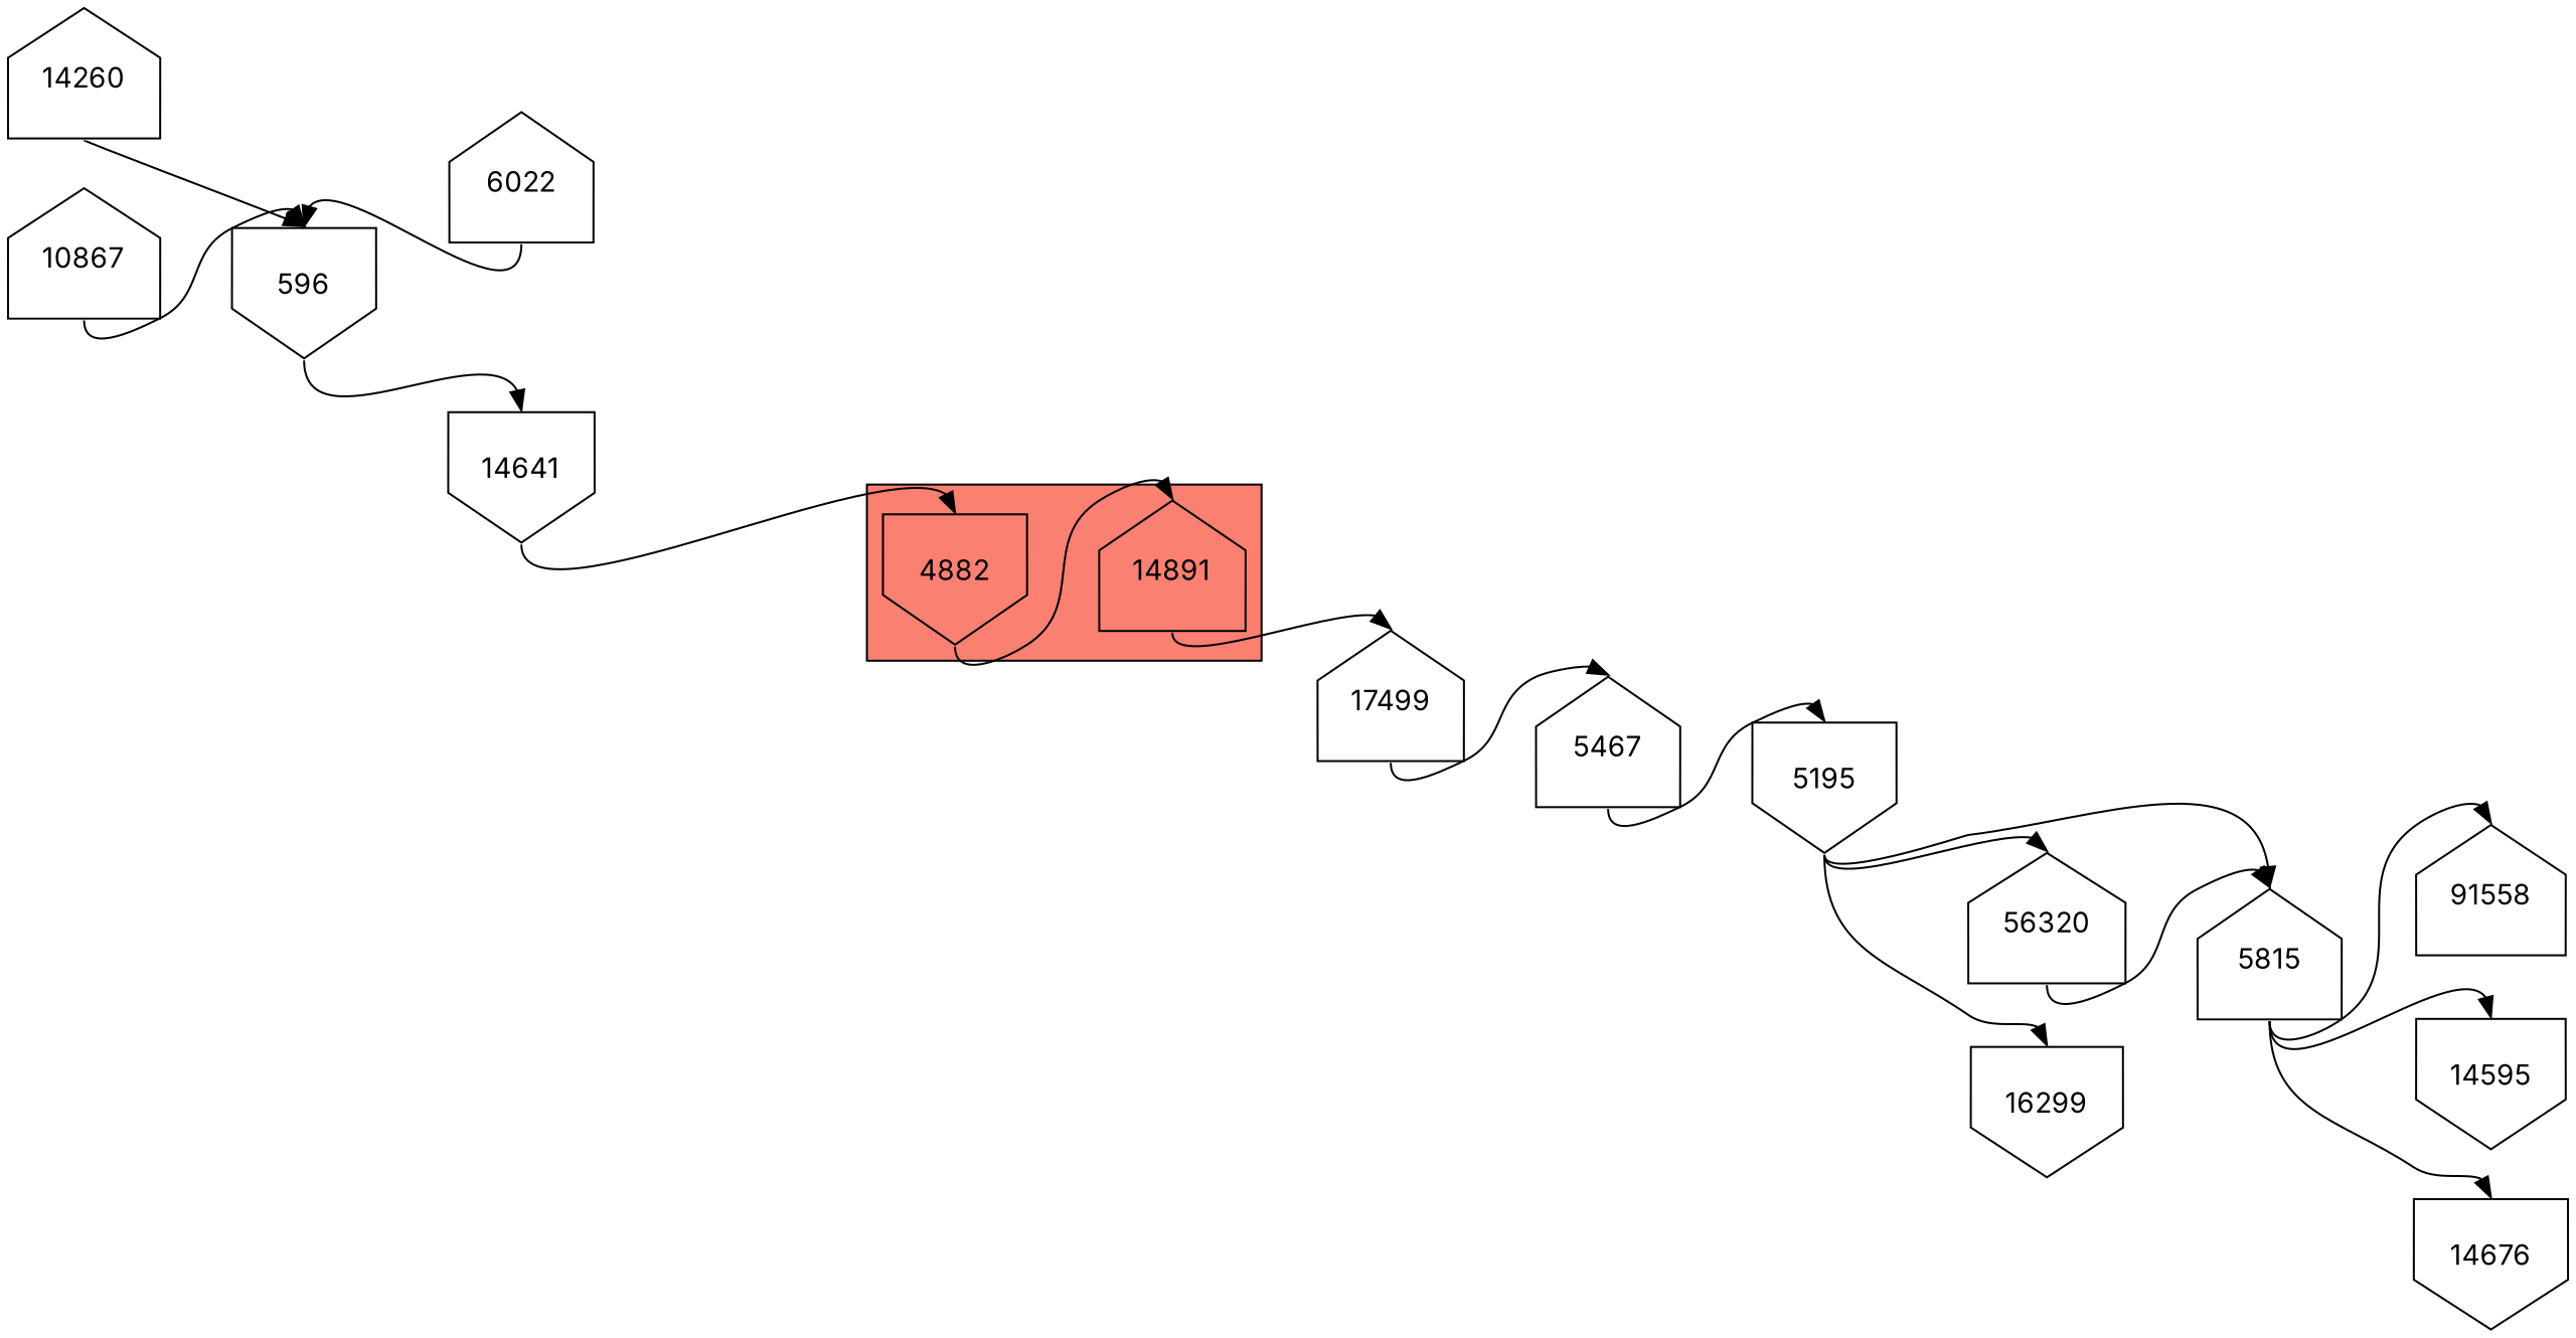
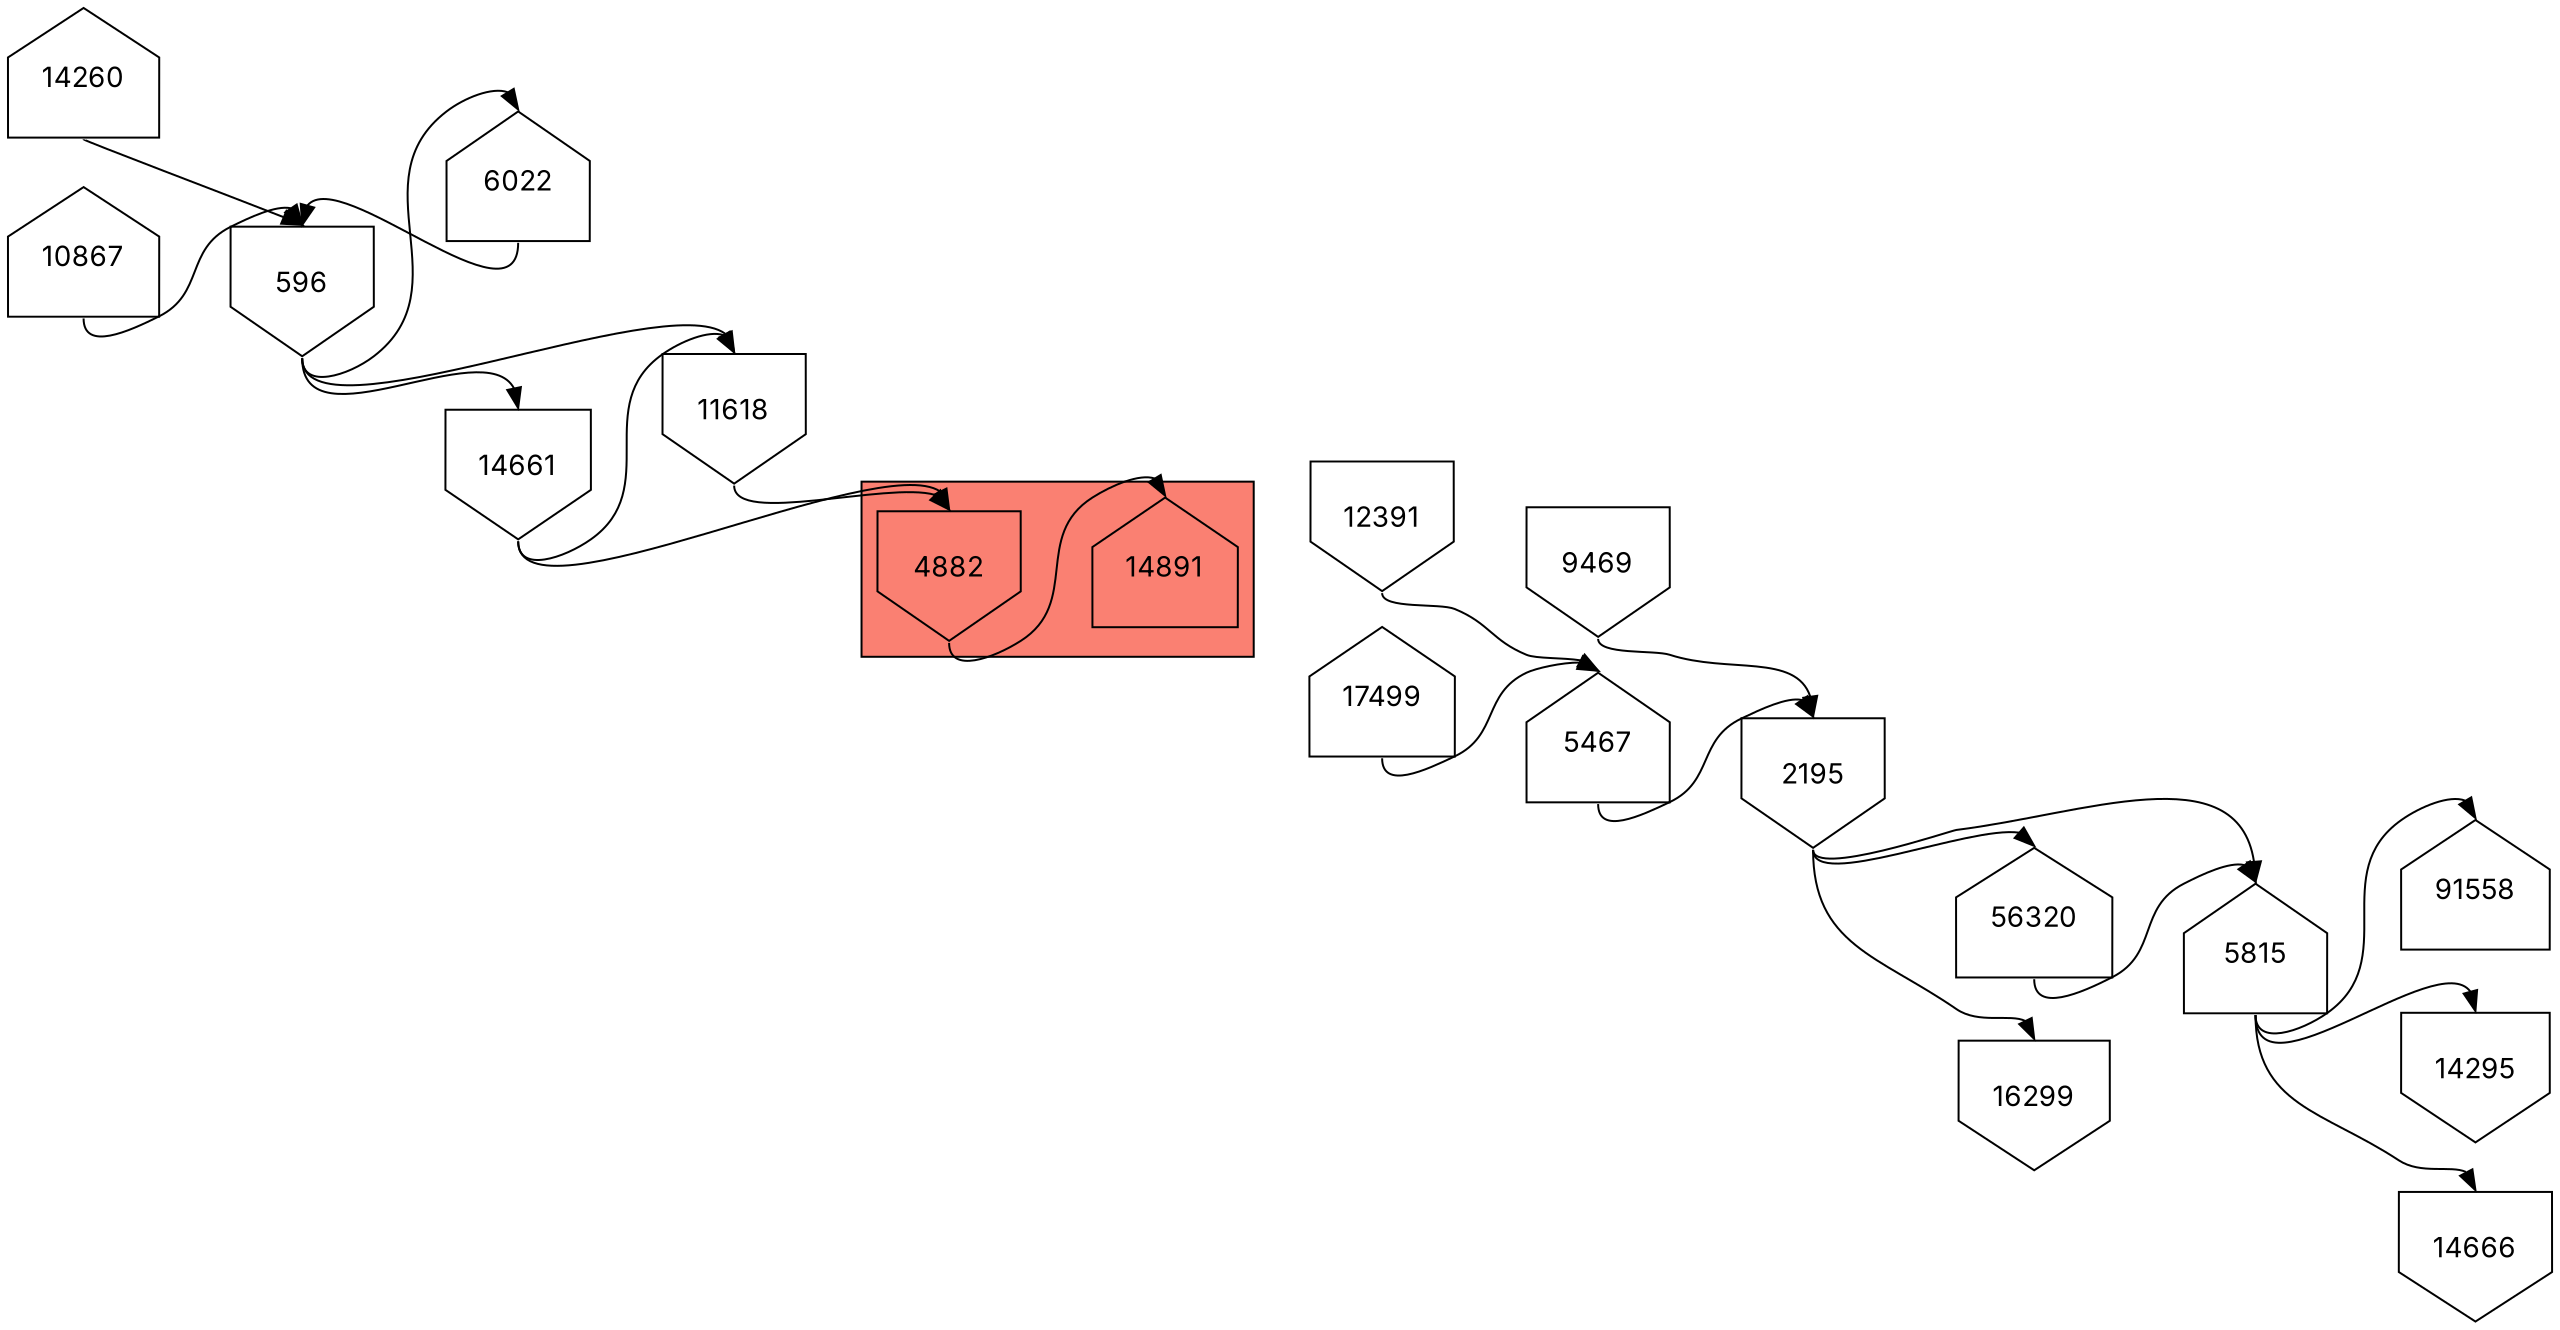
  digraph {
    fontname=Inter
    rankdir=LR
    node [fontname=Inter shape=invhouse]
    edge [fontname=Inter headport=n tailport=s]
    n1 [height=1 label=4882 width=1]
    14891 [height=1 shape=house width=1]
    17499 [height=1 shape=house width=1]
    5467 [height=1 shape=house width=1]
-   2195 [height=1 width=1 label=5195]
+   2195 [height=1 width=1]
    5815 [height=1 shape=house width=1]
    n7 [height=1 label=56320 shape=house width=1]
    16299 [height=1 width=1]
    n9 [height=1 label=91558 shape=house width=1]
-   14295 [height=1 width=1 label=14595]
-   14676 [height=1 width=1]
+   14295 [height=1 width=1]
+   14676 [height=1 width=1 label=14666]
+   9469 [height=1 width=1]
+   12391 [height=1 width=1]
+   11618 [height=1 width=1]
    596 [height=1 width=1]
    6022 [height=1 shape=house width=1]
-   14661 [height=1 width=1 label=14641]
+   14661 [height=1 width=1]
    n18 [height=1 label=14260 shape=house width=1]
    n19 [height=1 label=10867 shape=house width=1]
    subgraph cluster_1 {
      fillcolor=salmon
      style=filled
      n1
      14891
    }
    n1 -> 14891
-   14891 -> 17499
    17499 -> 5467
    5467 -> 2195
    2195 -> 5815
    2195 -> n7
    2195 -> 16299
    5815 -> n9
    5815 -> 14295
    5815 -> 14676
    n7 -> 5815
+   9469 -> 2195
+   12391 -> 5467
+   11618 -> n1
+   596 -> 11618
+   596 -> 6022
    596 -> 14661
    6022 -> 596
    14661 -> n1
+   14661 -> 11618
    n18 -> 596
    n19 -> 596
  }
